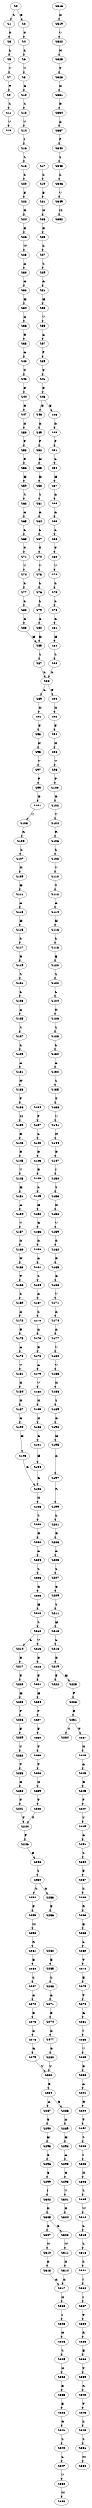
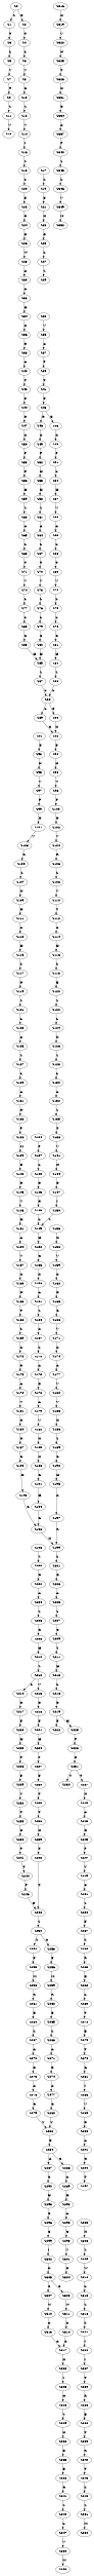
  strict digraph {
    S0
    S1
    S2
    S3
    S4
    S5
    S6
    S7
    S8
    S9
    S10
    S11
    S12
    S13
    S14
    S16
    S18
    S17
    S19
    S20
    S21
    S22
    S23
    S24
    S25
    S26
    S27
    S28
    S29
    S30
-   S31
    S32
    S33
    S34
    S35
    S36
    S37
    S38
    S39
    S40
    S41
    S42
    S43
    S44
    S45
    S46
    S47
    S48
    S49
    S50
    S51
    S52
    S53
    S54
    S55
    S56
    S57
    S58
    S59
    S60
    S61
    S62
    S63
    S64
    S65
    S66
    S67
    S68
    S69
    S70
    S71
    S72
    S73
    S74
    S75
    S76
    S77
    S78
    S79
    S80
    S81
    S82
    S83
    S84
    S85
    S86
    S87
    S88
    S89
    S90
    S91
    S92
    S93
    S94
    S95
    S96
    S97
    S98
    S99
    S100
    S101
    S102
    S103
    S104
    S105
    S106
    S107
    S108
    S109
    S110
    S111
    S112
    S113
    S114
    S115
    S116
    S117
    S118
    S119
    S120
    S121
    S122
    S123
    S124
    S125
    S126
    S127
    S128
    S129
    S130
    S131
    S132
    S133
    S135
    S136
    S134
    S137
    S138
    S139
    S140
    S141
    S142
    S143
    S144
    S145
    S146
    S147
    S148
    S149
    S150
    S151
    S152
    S153
    S154
    S155
    S156
    S157
    S158
    S159
    S160
    S161
    S162
    S163
    S164
    S165
    S166
    S167
    S168
    S169
    S170
    S171
    S172
    S173
    S174
    S175
    S176
    S177
    S178
    S179
    S180
    S181
    S182
    S183
    S184
    S185
    S186
    S187
    S188
    S189
    S190
    S191
    S192
    S193
    S194
    S195
    S196
    S197
    S198
    S199
    S200
    S201
    S202
    S203
    S204
    S205
    S206
    S207
    S208
    S209
    S210
    S211
    S212
    S213
    S214
    S215
    S216
    S217
    S218
    S219
    S220
    S221
    S222
    S225
    S223
    S224
    S226
    S227
    S228
    S229
    S230
    S231
    S232
    S233
    S234
    S237
    S235
    S236
    S238
    S239
    S240
    S241
    S242
    S243
    S244
    S245
    S246
    S247
    S248
    S249
    S250
    S251
    S252
    S253
    S254
    S255
    S256
    S257
    S258
+   S259
    S260
    S261
    S262
    S263
    S264
    S265
    S266
    S267
    S268
    S269
    S270
    S271
    S272
    S273
    S274
    S275
    S276
    n277 [label=S477]
    S278
    S279
    S280
    S281
    S282
    S283
    S284
    S285
    S286
    S287
    S288
    S289
    S290
    S291
    S292
    S293
    S294
    S295
    S296
    S297
    S298
    S299
-   S300
    S301
    S302
    S303
    S304
    S305
    S306
    S307
    S308
    S309
    S310
    S311
    S312
    S313
    S314
    S315
    S317
    S318
    S316
    S319
    S320
    S321
    S322
    S323
    S324
    S325
    S326
    S327
    S328
    S329
    S330
    S331
    S332
    S333
    S334
    n335 [label=S365]
    S336
    S337
    S338
    S339
    S340
    S341
    S342
    S343
    S344
    S345
    S346
    S347
    S348
    S349
    S350
    S351
    S352
    S353
    S354
    S0 -> S1 [label=S]
    S0 -> S2 [label=E]
    S1 -> S3 [label=T]
    S2 -> S4 [label=T]
    S3 -> S5 [label=L]
    S4 -> S6 [label=L]
    S5 -> S7 [label=V]
    S6 -> S8 [label=V]
    S7 -> S9 [label=T]
    S8 -> S10 [label=G]
    S9 -> S11 [label=S]
    S10 -> S12 [label=S]
    S11 -> S13 [label=V]
    S12 -> S14 [label=V]
    S14 -> S16 [label=I]
    S16 -> S18 [label=S]
    S18 -> S20 [label=L]
    S17 -> S19 [label=L]
    S19 -> S21 [label=F]
    S20 -> S22 [label=F]
    S21 -> S23 [label=K]
    S22 -> S24 [label=K]
    S23 -> S25 [label=D]
    S24 -> S26 [label=D]
    S25 -> S27 [label=L]
    S26 -> S28 [label=W]
    S27 -> S29 [label=S]
    S28 -> S30 [label=A]
-   S29 -> S31 [label=A]
    S30 -> S32 [label=A]
-   S31 -> S33 [label=H]
    S32 -> S34 [label=H]
    S33 -> S35 [label=V]
    S34 -> S36 [label=A]
    S35 -> S37 [label=A]
    S36 -> S38 [label=D]
    S37 -> S39 [label=P]
    S38 -> S40 [label=A]
    S39 -> S41 [label=T]
    S40 -> S42 [label=T]
    S41 -> S43 [label=F]
    S42 -> S44 [label=F]
    S43 -> S45 [label=E]
    S43 -> S46 [label=D]
    S44 -> S47 [label=D]
    S45 -> S48 [label=A]
    S46 -> S49 [label=A]
    S47 -> S50 [label=A]
    S48 -> S51 [label=P]
    S49 -> S52 [label=P]
    S50 -> S53 [label=P]
    S51 -> S54 [label=L]
    S52 -> S55 [label=H]
    S53 -> S56 [label=F]
    S54 -> S57 [label=H]
    S55 -> S58 [label=H]
    S56 -> S59 [label=H]
-   S57 -> S60 [label=A]
+   S57 -> S60 [label=V]
    S58 -> S61 [label=S]
    S59 -> S62 [label=S]
    S60 -> S63 [label=A]
    S61 -> S64 [label=A]
    S62 -> S65 [label=A]
    S63 -> S66 [label=L]
    S64 -> S67 [label=L]
    S65 -> S68 [label=L]
    S66 -> S69 [label=T]
    S67 -> S70 [label=T]
    S68 -> S71 [label=T]
    S69 -> S72 [label=V]
    S70 -> S73 [label=V]
    S71 -> S74 [label=V]
    S72 -> S75 [label=L]
    S73 -> S76 [label=L]
    S74 -> S77 [label=L]
    S75 -> S78 [label=L]
    S76 -> S79 [label=L]
    S77 -> S80 [label=L]
    S78 -> S81 [label=C]
    S79 -> S82 [label=C]
    S80 -> S83 [label=C]
    S81 -> S84 [label=H]
    S82 -> S85 [label=H]
    S83 -> S85 [label=H]
    S84 -> S86 [label=S]
    S85 -> S87 [label=S]
    S86 -> S88 [label=L]
    S87 -> S88 [label=L]
    S88 -> S89 [label=L]
    S88 -> S90 [label=F]
-   S89 -> S91 [label=K]
+   S89 -> S92 [label=K]
    S90 -> S92 [label=K]
    S91 -> S93 [label=F]
    S92 -> S94 [label=F]
    S93 -> S95 [label=N]
    S94 -> S96 [label=N]
    S95 -> S97 [label=V]
    S96 -> S98 [label=V]
    S97 -> S99 [label=P]
    S98 -> S100 [label=P]
    S99 -> S101 [label=D]
    S100 -> S102 [label=D]
    S101 -> S103 [label=V]
    S102 -> S104 [label=V]
    S103 -> S105 [label=R]
    S104 -> S106 [label=R]
    S105 -> S107 [label=L]
    S106 -> S108 [label=L]
    S107 -> S109 [label=K]
    S108 -> S110 [label=V]
    S109 -> S111 [label=H]
    S110 -> S112 [label=Y]
    S111 -> S113 [label=A]
    S112 -> S114 [label=A]
    S113 -> S115 [label=H]
    S114 -> S116 [label=H]
    S115 -> S117 [label=L]
    S116 -> S118 [label=L]
    S117 -> S119 [label=D]
    S118 -> S120 [label=E]
    S119 -> S121 [label=S]
    S120 -> S122 [label=S]
    S121 -> S123 [label=L]
    S122 -> S124 [label=L]
    S123 -> S125 [label=A]
    S124 -> S126 [label=K]
    S125 -> S127 [label=S]
    S126 -> S128 [label=S]
    S127 -> S129 [label=L]
    S128 -> S130 [label=L]
    S129 -> S131 [label=A]
    S130 -> S132 [label=A]
    S131 -> S133 [label=N]
    S132 -> S135 [label=S]
    S133 -> S136 [label=P]
    S135 -> S138 [label=T]
    S136 -> S139 [label=M]
    S134 -> S137 [label=P]
    S137 -> S140 [label=L]
    S138 -> S141 [label=V]
    S139 -> S142 [label=D]
    S140 -> S143 [label=D]
    S141 -> S144 [label=N]
    S142 -> S145 [label=D]
    S143 -> S146 [label=D]
    S144 -> S147 [label=D]
    S145 -> S148 [label=V]
    S146 -> S149 [label=L]
    S147 -> S150 [label=I]
    S148 -> S151 [label=H]
    S149 -> S152 [label=H]
-   S150 -> S153 [label=S]
+   S150 -> S149 [label=S]
    S151 -> S154 [label=A]
    S152 -> S155 [label=G]
    S153 -> S156 [label=K]
    S154 -> S157 [label=V]
    S155 -> S158 [label=A]
    S156 -> S159 [label=V]
    S157 -> S160 [label=A]
    S158 -> S161 [label=A]
    S159 -> S162 [label=A]
    S160 -> S163 [label=N]
    S161 -> S164 [label=S]
    S162 -> S165 [label=D]
    S163 -> S166 [label=T]
    S164 -> S167 [label=A]
    S165 -> S168 [label=G]
    S166 -> S169 [label=L]
    S167 -> S170 [label=L]
    S168 -> S171 [label=V]
    S169 -> S172 [label=A]
    S170 -> S173 [label=A]
    S171 -> S174 [label=A]
    S172 -> S175 [label=D]
    S173 -> S176 [label=D]
    S174 -> S177 [label=A]
    S175 -> S178 [label=A]
    S176 -> S179 [label=A]
    S177 -> S180 [label=V]
    S178 -> S181 [label=V]
    S179 -> S182 [label=V]
    S180 -> S183 [label=V]
    S181 -> S184 [label=K]
    S182 -> S185 [label=K]
    S183 -> S186 [label=K]
    S184 -> S187 [label=K]
    S185 -> S188 [label=K]
    S186 -> S189 [label=S]
    S187 -> S190 [label=G]
    S188 -> S191 [label=G]
    S189 -> S192 [label=G]
    S190 -> S193 [label=H]
    S191 -> S194 [label=H]
    S192 -> S195 [label=H]
    S193 -> S196 [label=G]
    S194 -> S196 [label=G]
    S195 -> S197 [label=A]
-   S196 -> S198 [label=K]
+   S196 -> S199 [label=K]
    S197 -> S199 [label=R]
    S198 -> S200 [label=S]
    S199 -> S201 [label=L]
    S200 -> S202 [label=Q]
    S201 -> S203 [label=Q]
    S202 -> S204 [label=A]
    S203 -> S205 [label=A]
    S204 -> S206 [label=S]
    S205 -> S207 [label=S]
    S206 -> S208 [label=G]
    S207 -> S209 [label=G]
    S208 -> S210 [label=H]
    S209 -> S211 [label=S]
    S210 -> S212 [label=S]
    S211 -> S213 [label=H]
    S212 -> S214 [label=L]
    S212 -> S215 [label=V]
    S213 -> S216 [label=L]
    S214 -> S217 [label=D]
    S215 -> S218 [label=D]
    S216 -> S219 [label=D]
    S217 -> S220 [label=F]
    S218 -> S221 [label=F]
    S219 -> S222 [label=F]
    S219 -> S225 [label=H]
    S220 -> S223 [label=H]
    S221 -> S224 [label=H]
    S225 -> S228 [label=P]
    S223 -> S226 [label=P]
    S224 -> S227 [label=P]
    S226 -> S229 [label=F]
    S227 -> S230 [label=F]
    S228 -> S231 [label=F]
    S229 -> S232 [label=Y]
    S230 -> S233 [label=T]
    S231 -> S234 [label=Y]
    S231 -> S237 [label=T]
    S232 -> S235 [label=T]
    S233 -> S236 [label=T]
    S237 -> S240 [label=K]
    S235 -> S238 [label=K]
    S236 -> S239 [label=K]
    S238 -> S241 [label=T]
    S239 -> S242 [label=T]
    S240 -> S243 [label=A]
    S241 -> S244 [label=T]
-   S242 -> S244 [label=T]
+   S242 -> S248 [label=T]
    S243 -> S245 [label=Q]
    S244 -> S246 [label=P]
    S245 -> S247 [label=P]
    S246 -> S248 [label=F]
    S247 -> S249 [label=Y]
    S248 -> S250 [label=S]
    S249 -> S251 [label=C]
    S250 -> S252 [label=L]
    S250 -> S253 [label=A]
    S251 -> S254 [label=S]
    S252 -> S255 [label=F]
    S253 -> S256 [label=F]
    S254 -> S257 [label=F]
    S255 -> S258 [label=M]
+   S256 -> S259 [label=M]
    S257 -> S260 [label=L]
    S258 -> S261 [label=R]
+   S259 -> S262 [label=R]
    S260 -> S263 [label=R]
    S261 -> S264 [label=E]
    S262 -> S265 [label=E]
    S263 -> S266 [label=E]
    S264 -> S267 [label=L]
    S265 -> S268 [label=L]
    S266 -> S269 [label=L]
    S267 -> S270 [label=A]
    S268 -> S271 [label=A]
    S269 -> S272 [label=T]
    S270 -> S273 [label=E]
    S271 -> S274 [label=E]
    S272 -> S275 [label=E]
    S273 -> S276 [label=A]
    S274 -> n277 [label=A]
    S275 -> S278 [label=T]
    S276 -> S279 [label=G]
    n277 -> S280 [label=G]
    S278 -> S281 [label=G]
    S279 -> S282 [label=Y]
    S280 -> S282 [label=Y]
    S281 -> S283 [label=I]
    S282 -> S284 [label=E]
    S283 -> S285 [label=V]
    S284 -> S286 [label=G]
    S284 -> S287 [label=A]
    S285 -> S288 [label=D]
    S286 -> S289 [label=A]
    S287 -> S290 [label=G]
    S288 -> S291 [label=A]
    S289 -> S292 [label=H]
    S290 -> S293 [label=H]
    S291 -> S294 [label=Q]
    S292 -> S295 [label=A]
    S293 -> S296 [label=G]
    S294 -> S297 [label=T]
    S295 -> S298 [label=G]
    S296 -> S299 [label=G]
-   S297 -> S300 [label=S]
    S298 -> S301 [label=V]
    S299 -> S302 [label=I]
-   S300 -> S303 [label=I]
    S301 -> S304 [label=K]
    S302 -> S305 [label=K]
    S303 -> S306 [label=K]
    S305 -> S307 [label=G]
    S305 -> S308 [label=G]
    S306 -> S309 [label=S]
    S307 -> S310 [label=W]
    S308 -> S311 [label=W]
    S309 -> S312 [label=W]
    S310 -> S313 [label=A]
    S311 -> S314 [label=A]
    S312 -> S315 [label=L]
    S313 -> S317 [label=A]
    S314 -> S317 [label=A]
    S315 -> S318 [label=S]
    S317 -> S320 [label=K]
    S318 -> S321 [label=L]
    S316 -> S319 [label=K]
    S319 -> S322 [label=V]
    S320 -> S323 [label=I]
    S321 -> S324 [label=I]
    S322 -> S325 [label=N]
    S323 -> S326 [label=N]
    S324 -> S327 [label=I]
    S325 -> S328 [label=T]
    S326 -> S329 [label=S]
    S327 -> S330 [label=T]
    S328 -> S331 [label=K]
    S329 -> S332 [label=K]
    S330 -> S333 [label=R]
    S331 -> S334 [label=D]
    S332 -> n335 [label=D]
    S333 -> S336 [label=E]
    S334 -> S337 [label=A]
    n335 -> S338 [label=E]
    S336 -> S339 [label=T]
    S337 -> S340 [label=P]
    S338 -> S341 [label=G]
    S339 -> S342 [label=R]
    S340 -> S343 [label=S]
    S341 -> S344 [label=S]
    S342 -> S345 [label=T]
    S343 -> S346 [label=L]
    S344 -> S347 [label=L]
    S345 -> S348 [label=L]
    S346 -> S349 [label=V]
    S347 -> S350 [label=V]
    S348 -> S351 [label=S]
    S349 -> S352 [label=M]
    S350 -> S353 [label=M]
    S351 -> S354 [label=M]
  }
